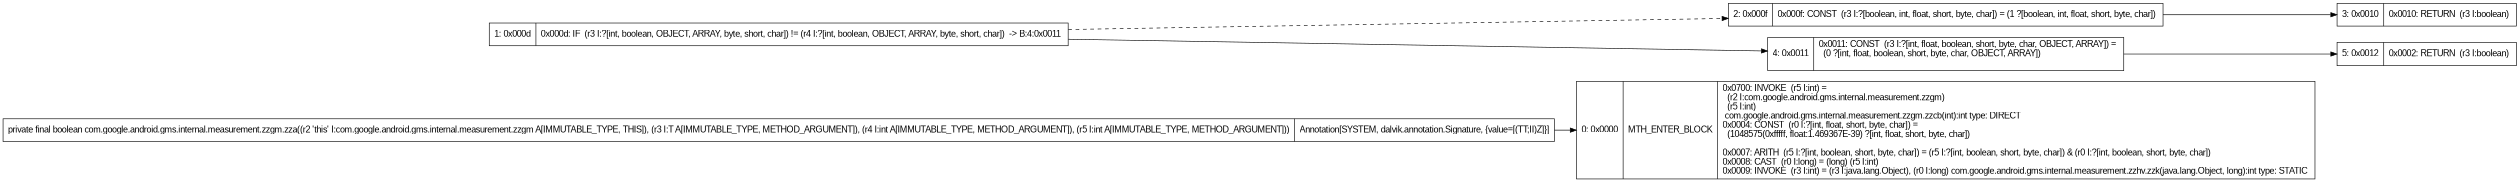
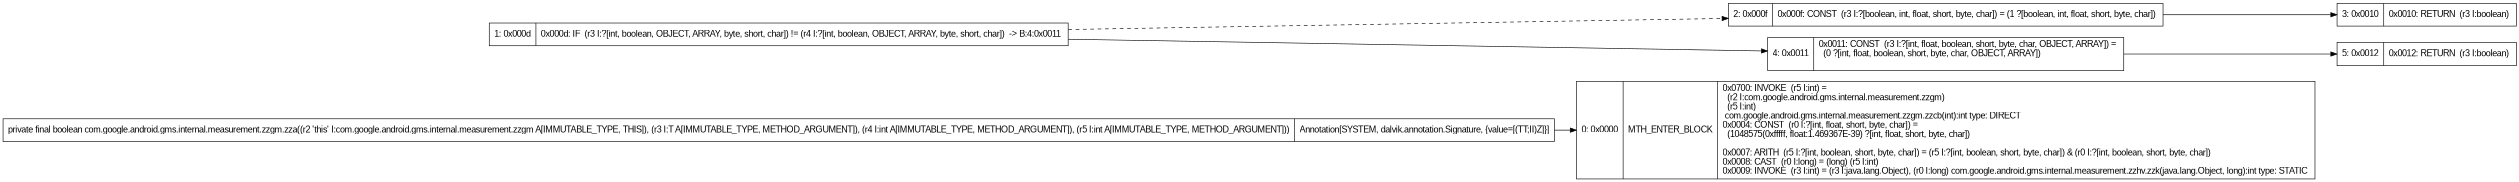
  digraph {
    fontname="Liberation Sans"
    rankdir=LR
    node [fontname="Liberation Sans" shape=record]
    edge [fontname="Liberation Sans"]
    n1 [label="{0\:\ 0x0000|MTH_ENTER_BLOCK\l|0x0700: INVOKE  (r5 I:int) = \l  (r2 I:com.google.android.gms.internal.measurement.zzgm)\l  (r5 I:int)\l com.google.android.gms.internal.measurement.zzgm.zzcb(int):int type: DIRECT \l0x0004: CONST  (r0 I:?[int, float, short, byte, char]) = \l  (1048575(0xfffff, float:1.469367E\-39) ?[int, float, short, byte, char])\l \l0x0007: ARITH  (r5 I:?[int, boolean, short, byte, char]) = (r5 I:?[int, boolean, short, byte, char]) & (r0 I:?[int, boolean, short, byte, char]) \l0x0008: CAST  (r0 I:long) = (long) (r5 I:int) \l0x0009: INVOKE  (r3 I:int) = (r3 I:java.lang.Object), (r0 I:long) com.google.android.gms.internal.measurement.zzhv.zzk(java.lang.Object, long):int type: STATIC \l}"]
    n2 [label="{1\:\ 0x000d|0x000d: IF  (r3 I:?[int, boolean, OBJECT, ARRAY, byte, short, char]) != (r4 I:?[int, boolean, OBJECT, ARRAY, byte, short, char])  \-\> B:4:0x0011 \l}"]
    n3 [label="{2\:\ 0x000f|0x000f: CONST  (r3 I:?[boolean, int, float, short, byte, char]) = (1 ?[boolean, int, float, short, byte, char]) \l}"]
    n4 [label="{4\:\ 0x0011|0x0011: CONST  (r3 I:?[int, float, boolean, short, byte, char, OBJECT, ARRAY]) = \l  (0 ?[int, float, boolean, short, byte, char, OBJECT, ARRAY])\l \l}"]
    n5 [label="{3\:\ 0x0010|0x0010: RETURN  (r3 I:boolean) \l}"]
-   n6 [label="{5\:\ 0x0012|0x0002: RETURN  (r3 I:boolean) \l}"]
+   n6 [label="{5\:\ 0x0012|0x0012: RETURN  (r3 I:boolean) \l}"]
    n7 [label="{private final boolean com.google.android.gms.internal.measurement.zzgm.zza((r2 'this' I:com.google.android.gms.internal.measurement.zzgm A[IMMUTABLE_TYPE, THIS]), (r3 I:T A[IMMUTABLE_TYPE, METHOD_ARGUMENT]), (r4 I:int A[IMMUTABLE_TYPE, METHOD_ARGUMENT]), (r5 I:int A[IMMUTABLE_TYPE, METHOD_ARGUMENT]))  | Annotation[SYSTEM, dalvik.annotation.Signature, \{value=[(TT;II)Z]\}]\l}"]
    n2 -> n3 [style=dashed]
    n2 -> n4
    n3 -> n5
    n4 -> n6
    n7 -> n1
  }
